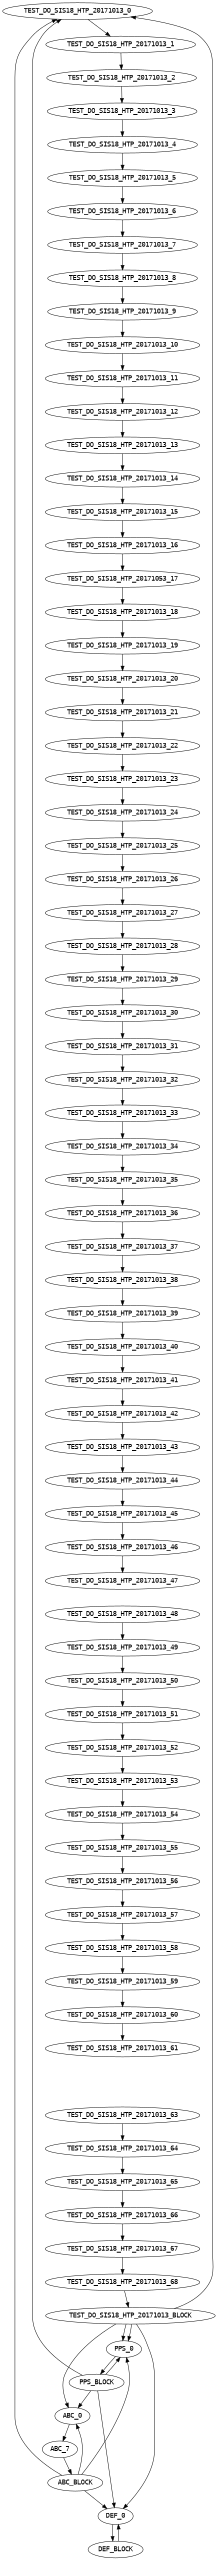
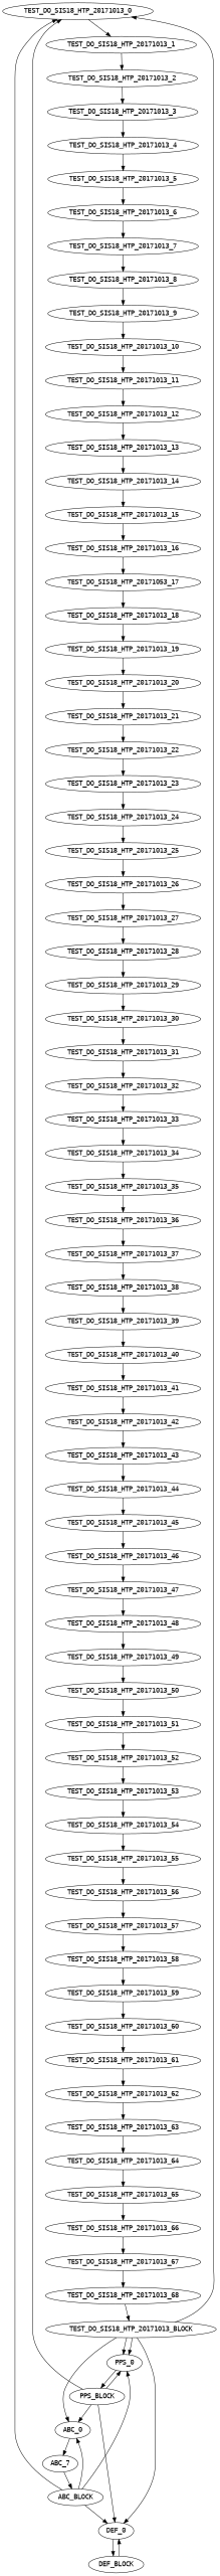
  digraph {
    fontname="DejaVu Sans Mono"
    node [beamin=false bpid=0 cpu=0 evtno=256 fid=1 fontname="DejaVu Sans Mono" gid=300 par="0x0" patentry=false patexit=false pattern=TEST_DO_SIS18_HTP_20171013 sid=0 toffs=0 type=tmsg]
    edge [fontname="DejaVu Sans Mono" type=defdst]
    TEST_DO_SIS18_HTP_20171013_0 [evtno=257 patentry=true]
    TEST_DO_SIS18_HTP_20171013_1 [evtno=257 gid=500]
    TEST_DO_SIS18_HTP_20171013_2 [evtno=257 gid=501]
    TEST_DO_SIS18_HTP_20171013_3 [evtno=257 gid=511]
    TEST_DO_SIS18_HTP_20171013_4 [evtno=257 gid=513]
    TEST_DO_SIS18_HTP_20171013_5 [evtno=257 gid=516]
    TEST_DO_SIS18_HTP_20171013_6 [evtno=257 gid=517]
    TEST_DO_SIS18_HTP_20171013_7 [evtno=257 gid=519]
    TEST_DO_SIS18_HTP_20171013_8 [evtno=257 gid=521]
    TEST_DO_SIS18_HTP_20171013_9 [evtno=257 gid=523]
    TEST_DO_SIS18_HTP_20171013_10 [evtno=257 gid=526]
    TEST_DO_SIS18_HTP_20171013_11 [evtno=257 gid=528]
    TEST_DO_SIS18_HTP_20171013_12 [evtno=257 gid=529]
    TEST_DO_SIS18_HTP_20171013_13 [evtno=103 toffs=1930000]
    TEST_DO_SIS18_HTP_20171013_14 [evtno=44 toffs=1965000]
    TEST_DO_SIS18_HTP_20171013_15 [evtno=32 toffs=28000000]
    TEST_DO_SIS18_HTP_20171013_16 [evtno=312 toffs=28000000]
    n18 [evtno=53 label=TEST_DO_SIS18_HTP_20171053_17 toffs=28070000]
    TEST_DO_SIS18_HTP_20171013_18 [beamin=true bpid=1 toffs=72000000]
    TEST_DO_SIS18_HTP_20171013_19 [beamin=true bpid=1 evtno=312 toffs=100000000]
    TEST_DO_SIS18_HTP_20171013_20 [beamin=true bpid=1 evtno=109 toffs=100035000]
    TEST_DO_SIS18_HTP_20171013_21 [beamin=true bpid=1 evtno=39 toffs=197600000]
    TEST_DO_SIS18_HTP_20171013_22 [beamin=true bpid=1 evtno=107 toffs=199300000]
    TEST_DO_SIS18_HTP_20171013_23 [beamin=true bpid=1 evtno=40 toffs=199400000]
    TEST_DO_SIS18_HTP_20171013_24 [beamin=true bpid=1 evtno=518 toffs=199460000]
    TEST_DO_SIS18_HTP_20171013_25 [beamin=true bpid=2 toffs=200000000]
    TEST_DO_SIS18_HTP_20171013_26 [beamin=true bpid=2 evtno=43 toffs=228000000]
    TEST_DO_SIS18_HTP_20171013_27 [beamin=true bpid=2 evtno=312 toffs=228000000]
    TEST_DO_SIS18_HTP_20171013_28 [beamin=true bpid=3 toffs=260000000]
    TEST_DO_SIS18_HTP_20171013_29 [beamin=true bpid=3 evtno=312 toffs=288000000]
    TEST_DO_SIS18_HTP_20171013_30 [beamin=true bpid=3 evtno=45 toffs=843965000]
    TEST_DO_SIS18_HTP_20171013_31 [beamin=true bpid=4 toffs=844000000]
    TEST_DO_SIS18_HTP_20171013_32 [beamin=true bpid=1 gid=500 toffs=844000000]
    TEST_DO_SIS18_HTP_20171013_33 [beamin=true bpid=1 gid=501 toffs=844000000]
    TEST_DO_SIS18_HTP_20171013_34 [beamin=true bpid=1 gid=511 toffs=844000000]
    TEST_DO_SIS18_HTP_20171013_35 [beamin=true bpid=1 gid=513 toffs=844000000]
    TEST_DO_SIS18_HTP_20171013_36 [beamin=true bpid=1 gid=516 toffs=844000000]
    TEST_DO_SIS18_HTP_20171013_37 [beamin=true bpid=1 gid=517 toffs=844000000]
    TEST_DO_SIS18_HTP_20171013_38 [beamin=true bpid=1 gid=519 toffs=844000000]
    TEST_DO_SIS18_HTP_20171013_39 [beamin=true bpid=1 gid=521 toffs=844000000]
    TEST_DO_SIS18_HTP_20171013_40 [beamin=true bpid=1 gid=523 toffs=844000000]
    TEST_DO_SIS18_HTP_20171013_41 [beamin=true bpid=1 gid=526 toffs=844000000]
    TEST_DO_SIS18_HTP_20171013_42 [beamin=true bpid=1 gid=528 toffs=844000000]
    TEST_DO_SIS18_HTP_20171013_43 [beamin=true bpid=1 gid=529 toffs=844000000]
    TEST_DO_SIS18_HTP_20171013_44 [beamin=true bpid=4 evtno=57 toffs=872000000]
    TEST_DO_SIS18_HTP_20171013_45 [beamin=true bpid=4 evtno=312 toffs=872000000]
    TEST_DO_SIS18_HTP_20171013_46 [beamin=true bpid=5 toffs=880000000]
    TEST_DO_SIS18_HTP_20171013_47 [beamin=true bpid=5 evtno=46 toffs=908000000]
    TEST_DO_SIS18_HTP_20171013_48 [beamin=true bpid=5 evtno=312 toffs=908000000]
    TEST_DO_SIS18_HTP_20171013_49 [beamin=true bpid=5 evtno=104 toffs=1894000000]
    TEST_DO_SIS18_HTP_20171013_50 [beamin=true bpid=6 toffs=2908000000]
    TEST_DO_SIS18_HTP_20171013_51 [beamin=true bpid=6 evtno=51 toffs=2936000000]
    TEST_DO_SIS18_HTP_20171013_52 [beamin=true bpid=6 evtno=312 toffs=2936000000]
    TEST_DO_SIS18_HTP_20171013_53 [bpid=7 toffs=2944000000]
    TEST_DO_SIS18_HTP_20171013_54 [bpid=2 gid=500 toffs=2944000000]
    TEST_DO_SIS18_HTP_20171013_55 [bpid=2 gid=501 toffs=2944000000]
    TEST_DO_SIS18_HTP_20171013_56 [bpid=2 gid=511 toffs=2944000000]
    TEST_DO_SIS18_HTP_20171013_57 [bpid=2 gid=513 toffs=2944000000]
    TEST_DO_SIS18_HTP_20171013_58 [bpid=2 gid=516 toffs=2944000000]
    TEST_DO_SIS18_HTP_20171013_59 [bpid=2 gid=517 toffs=2944000000]
    TEST_DO_SIS18_HTP_20171013_60 [bpid=2 gid=519 toffs=2944000000]
    TEST_DO_SIS18_HTP_20171013_61 [bpid=2 gid=521 toffs=2944000000]
+   TEST_DO_SIS18_HTP_20171013_62 [bpid=2 gid=523 toffs=2944000000]
    TEST_DO_SIS18_HTP_20171013_63 [bpid=2 gid=526 toffs=2944000000]
    TEST_DO_SIS18_HTP_20171013_64 [bpid=2 gid=528 toffs=2944000000]
    TEST_DO_SIS18_HTP_20171013_65 [bpid=2 gid=529 toffs=2944000000]
    TEST_DO_SIS18_HTP_20171013_66 [bpid=7 evtno=52 toffs=2972000000]
    TEST_DO_SIS18_HTP_20171013_67 [bpid=7 evtno=312 toffs=2972000000]
    TEST_DO_SIS18_HTP_20171013_68 [bpid=7 evtno=55 toffs=3591965000]
    TEST_DO_SIS18_HTP_20171013_BLOCK [patexit=true qlo=1 tperiod=3592000000 type=block beamin="" bpid="" evtno="" fid="" gid="" par="" sid="" toffs=""]
    PPS_0 [evtno=1 patentry=true pattern=PPS toffs=5000000]
    ABC_0 [evtno=10 patentry=true pattern=ABC toffs=5000000]
    DEF_0 [evtno=100 patentry=true pattern=DEF toffs=5000000]
    PPS_BLOCK [patexit=true pattern=PPS qlo=1 tperiod=1000000000 type=block beamin="" bpid="" evtno="" fid="" gid="" par="" sid="" toffs=""]
    n75 [evtno=20 label=ABC_7 patentry=true pattern=ABC toffs=5000000]
    DEF_BLOCK [patexit=true pattern=DEF qlo=1 tperiod=1000000000 type=block beamin="" bpid="" evtno="" fid="" gid="" par="" sid="" toffs=""]
    ABC_BLOCK [patexit=true pattern=ABC qlo=1 tperiod=1000000000 type=block beamin="" bpid="" evtno="" fid="" gid="" par="" sid="" toffs=""]
    TEST_DO_SIS18_HTP_20171013_0 -> TEST_DO_SIS18_HTP_20171013_1
    TEST_DO_SIS18_HTP_20171013_1 -> TEST_DO_SIS18_HTP_20171013_2
    TEST_DO_SIS18_HTP_20171013_2 -> TEST_DO_SIS18_HTP_20171013_3
    TEST_DO_SIS18_HTP_20171013_3 -> TEST_DO_SIS18_HTP_20171013_4
    TEST_DO_SIS18_HTP_20171013_4 -> TEST_DO_SIS18_HTP_20171013_5
    TEST_DO_SIS18_HTP_20171013_5 -> TEST_DO_SIS18_HTP_20171013_6
    TEST_DO_SIS18_HTP_20171013_6 -> TEST_DO_SIS18_HTP_20171013_7
    TEST_DO_SIS18_HTP_20171013_7 -> TEST_DO_SIS18_HTP_20171013_8
    TEST_DO_SIS18_HTP_20171013_8 -> TEST_DO_SIS18_HTP_20171013_9
    TEST_DO_SIS18_HTP_20171013_9 -> TEST_DO_SIS18_HTP_20171013_10
    TEST_DO_SIS18_HTP_20171013_10 -> TEST_DO_SIS18_HTP_20171013_11
    TEST_DO_SIS18_HTP_20171013_11 -> TEST_DO_SIS18_HTP_20171013_12
    TEST_DO_SIS18_HTP_20171013_12 -> TEST_DO_SIS18_HTP_20171013_13
    TEST_DO_SIS18_HTP_20171013_13 -> TEST_DO_SIS18_HTP_20171013_14
    TEST_DO_SIS18_HTP_20171013_14 -> TEST_DO_SIS18_HTP_20171013_15
    TEST_DO_SIS18_HTP_20171013_15 -> TEST_DO_SIS18_HTP_20171013_16
    TEST_DO_SIS18_HTP_20171013_16 -> n18
    n18 -> TEST_DO_SIS18_HTP_20171013_18
    TEST_DO_SIS18_HTP_20171013_18 -> TEST_DO_SIS18_HTP_20171013_19
    TEST_DO_SIS18_HTP_20171013_19 -> TEST_DO_SIS18_HTP_20171013_20
    TEST_DO_SIS18_HTP_20171013_20 -> TEST_DO_SIS18_HTP_20171013_21
    TEST_DO_SIS18_HTP_20171013_21 -> TEST_DO_SIS18_HTP_20171013_22
    TEST_DO_SIS18_HTP_20171013_22 -> TEST_DO_SIS18_HTP_20171013_23
    TEST_DO_SIS18_HTP_20171013_23 -> TEST_DO_SIS18_HTP_20171013_24
    TEST_DO_SIS18_HTP_20171013_24 -> TEST_DO_SIS18_HTP_20171013_25
    TEST_DO_SIS18_HTP_20171013_25 -> TEST_DO_SIS18_HTP_20171013_26
    TEST_DO_SIS18_HTP_20171013_26 -> TEST_DO_SIS18_HTP_20171013_27
    TEST_DO_SIS18_HTP_20171013_27 -> TEST_DO_SIS18_HTP_20171013_28
    TEST_DO_SIS18_HTP_20171013_28 -> TEST_DO_SIS18_HTP_20171013_29
    TEST_DO_SIS18_HTP_20171013_29 -> TEST_DO_SIS18_HTP_20171013_30
    TEST_DO_SIS18_HTP_20171013_30 -> TEST_DO_SIS18_HTP_20171013_31
    TEST_DO_SIS18_HTP_20171013_31 -> TEST_DO_SIS18_HTP_20171013_32
    TEST_DO_SIS18_HTP_20171013_32 -> TEST_DO_SIS18_HTP_20171013_33
    TEST_DO_SIS18_HTP_20171013_33 -> TEST_DO_SIS18_HTP_20171013_34
    TEST_DO_SIS18_HTP_20171013_34 -> TEST_DO_SIS18_HTP_20171013_35
    TEST_DO_SIS18_HTP_20171013_35 -> TEST_DO_SIS18_HTP_20171013_36
    TEST_DO_SIS18_HTP_20171013_36 -> TEST_DO_SIS18_HTP_20171013_37
    TEST_DO_SIS18_HTP_20171013_37 -> TEST_DO_SIS18_HTP_20171013_38
    TEST_DO_SIS18_HTP_20171013_38 -> TEST_DO_SIS18_HTP_20171013_39
    TEST_DO_SIS18_HTP_20171013_39 -> TEST_DO_SIS18_HTP_20171013_40
    TEST_DO_SIS18_HTP_20171013_40 -> TEST_DO_SIS18_HTP_20171013_41
    TEST_DO_SIS18_HTP_20171013_41 -> TEST_DO_SIS18_HTP_20171013_42
    TEST_DO_SIS18_HTP_20171013_42 -> TEST_DO_SIS18_HTP_20171013_43
    TEST_DO_SIS18_HTP_20171013_43 -> TEST_DO_SIS18_HTP_20171013_44
    TEST_DO_SIS18_HTP_20171013_44 -> TEST_DO_SIS18_HTP_20171013_45
    TEST_DO_SIS18_HTP_20171013_45 -> TEST_DO_SIS18_HTP_20171013_46
    TEST_DO_SIS18_HTP_20171013_46 -> TEST_DO_SIS18_HTP_20171013_47
+   TEST_DO_SIS18_HTP_20171013_47 -> TEST_DO_SIS18_HTP_20171013_48
    TEST_DO_SIS18_HTP_20171013_48 -> TEST_DO_SIS18_HTP_20171013_49
    TEST_DO_SIS18_HTP_20171013_49 -> TEST_DO_SIS18_HTP_20171013_50
    TEST_DO_SIS18_HTP_20171013_50 -> TEST_DO_SIS18_HTP_20171013_51
    TEST_DO_SIS18_HTP_20171013_51 -> TEST_DO_SIS18_HTP_20171013_52
    TEST_DO_SIS18_HTP_20171013_52 -> TEST_DO_SIS18_HTP_20171013_53
    TEST_DO_SIS18_HTP_20171013_53 -> TEST_DO_SIS18_HTP_20171013_54
    TEST_DO_SIS18_HTP_20171013_54 -> TEST_DO_SIS18_HTP_20171013_55
    TEST_DO_SIS18_HTP_20171013_55 -> TEST_DO_SIS18_HTP_20171013_56
    TEST_DO_SIS18_HTP_20171013_56 -> TEST_DO_SIS18_HTP_20171013_57
    TEST_DO_SIS18_HTP_20171013_57 -> TEST_DO_SIS18_HTP_20171013_58
    TEST_DO_SIS18_HTP_20171013_58 -> TEST_DO_SIS18_HTP_20171013_59
    TEST_DO_SIS18_HTP_20171013_59 -> TEST_DO_SIS18_HTP_20171013_60
    TEST_DO_SIS18_HTP_20171013_60 -> TEST_DO_SIS18_HTP_20171013_61
+   TEST_DO_SIS18_HTP_20171013_61 -> TEST_DO_SIS18_HTP_20171013_62
+   TEST_DO_SIS18_HTP_20171013_62 -> TEST_DO_SIS18_HTP_20171013_63
    TEST_DO_SIS18_HTP_20171013_63 -> TEST_DO_SIS18_HTP_20171013_64
    TEST_DO_SIS18_HTP_20171013_64 -> TEST_DO_SIS18_HTP_20171013_65
    TEST_DO_SIS18_HTP_20171013_65 -> TEST_DO_SIS18_HTP_20171013_66
    TEST_DO_SIS18_HTP_20171013_66 -> TEST_DO_SIS18_HTP_20171013_67
    TEST_DO_SIS18_HTP_20171013_67 -> TEST_DO_SIS18_HTP_20171013_68
    TEST_DO_SIS18_HTP_20171013_68 -> TEST_DO_SIS18_HTP_20171013_BLOCK
    TEST_DO_SIS18_HTP_20171013_BLOCK -> TEST_DO_SIS18_HTP_20171013_0
    TEST_DO_SIS18_HTP_20171013_BLOCK -> PPS_0 [type=altdst]
    TEST_DO_SIS18_HTP_20171013_BLOCK -> PPS_0 [type=altdst]
    TEST_DO_SIS18_HTP_20171013_BLOCK -> ABC_0 [type=altdst]
    TEST_DO_SIS18_HTP_20171013_BLOCK -> DEF_0 [type=altdst]
    PPS_0 -> PPS_BLOCK
    ABC_0 -> n75
    DEF_0 -> DEF_BLOCK
    PPS_BLOCK -> TEST_DO_SIS18_HTP_20171013_0 [type=altdst]
    PPS_BLOCK -> PPS_0
    PPS_BLOCK -> ABC_0 [type=altdst]
    PPS_BLOCK -> DEF_0 [type=altdst]
    n75 -> ABC_BLOCK
    DEF_BLOCK -> DEF_0
    ABC_BLOCK -> TEST_DO_SIS18_HTP_20171013_0 [type=altdst]
    ABC_BLOCK -> PPS_0 [type=altdst]
    ABC_BLOCK -> ABC_0
    ABC_BLOCK -> DEF_0 [type=altdst]
  }
